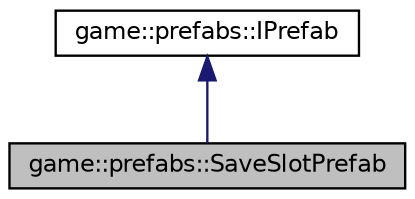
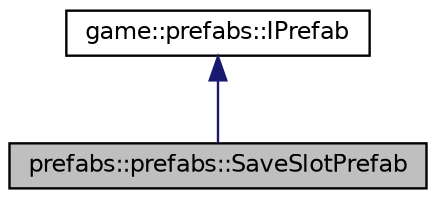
  digraph {
    node [color=black fontname=Helvetica fontsize=10 shape=record style=filled]
-   n1 [fillcolor=grey75 fontcolor=black height=0.2 label="game::prefabs::SaveSlotPrefab" width=0.4]
+   n1 [fillcolor=grey75 fontcolor=black height=0.2 label="prefabs::prefabs::SaveSlotPrefab" width=0.4]
    n2 [fillcolor=white height=0.2 label="game::prefabs::IPrefab" width=0.4]
    n2 -> n1 [color=midnightblue dir=back fontname=Helvetica fontsize=10 labelfontname=Helvetica labelfontsize=10 style=solid]
  }
